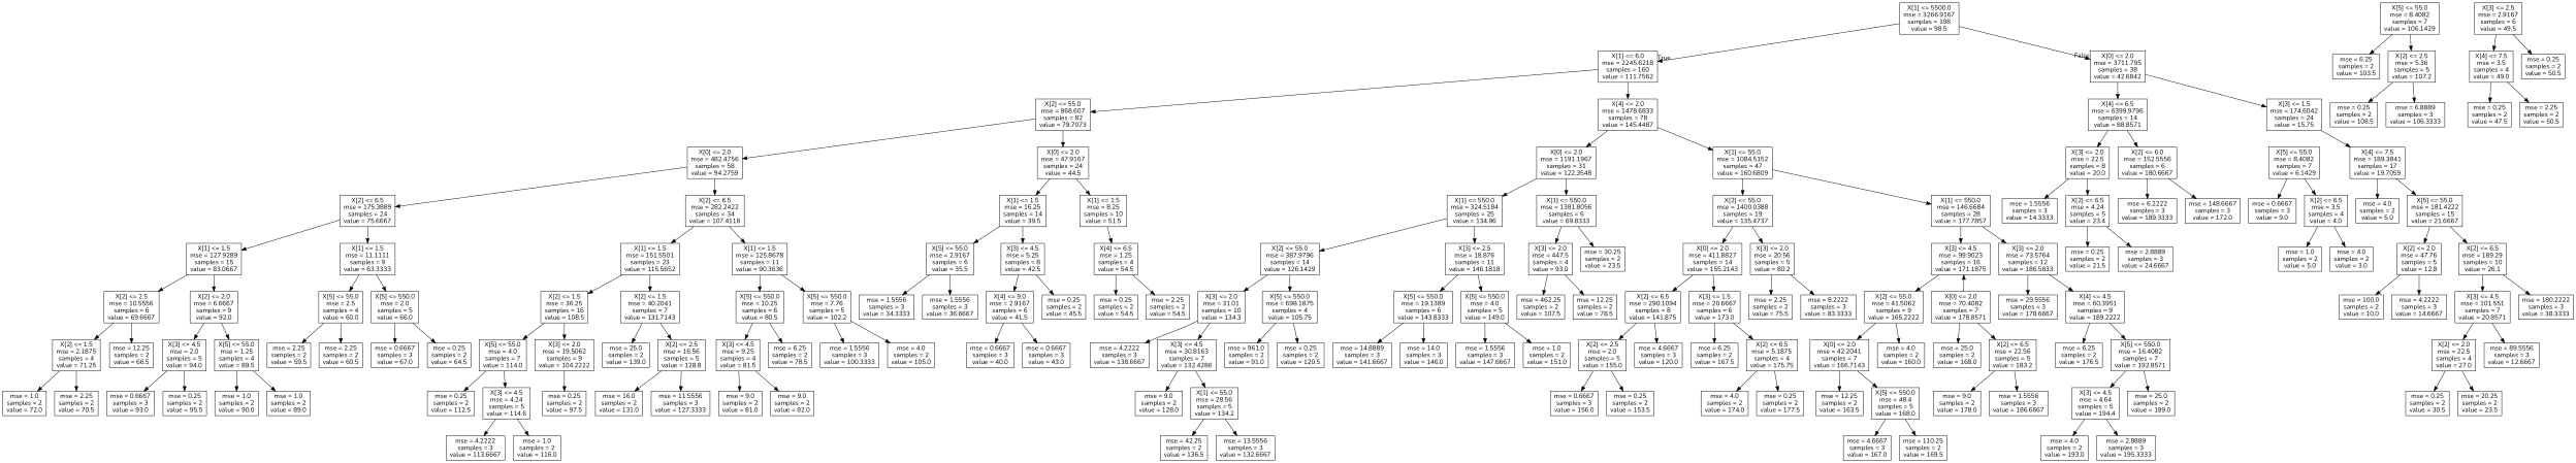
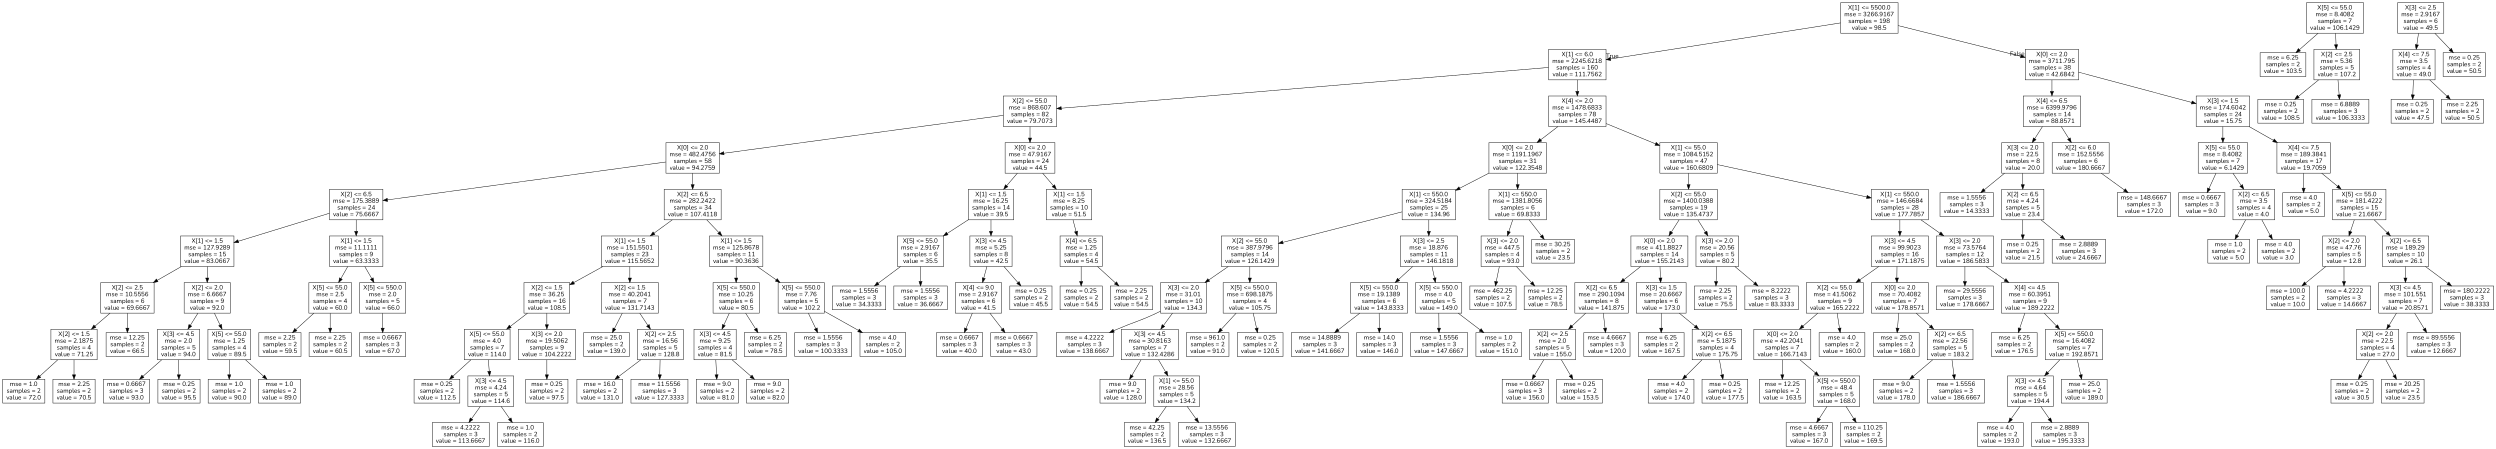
  digraph {
    fontname=Nunito
    node [fontname=Nunito shape=box]
    edge [fontname=Nunito]
    n1 [label="X[1] <= 5500.0\nmse = 3266.9167\nsamples = 198\nvalue = 98.5"]
    n2 [label="X[1] <= 6.0\nmse = 2245.6218\nsamples = 160\nvalue = 111.7562"]
    n3 [label="X[0] <= 2.0\nmse = 3711.795\nsamples = 38\nvalue = 42.6842"]
    n4 [label="X[2] <= 55.0\nmse = 868.607\nsamples = 82\nvalue = 79.7073"]
    n5 [label="X[4] <= 2.0\nmse = 1478.6833\nsamples = 78\nvalue = 145.4487"]
    n6 [label="X[4] <= 6.5\nmse = 6399.9796\nsamples = 14\nvalue = 88.8571"]
    n7 [label="X[3] <= 1.5\nmse = 174.6042\nsamples = 24\nvalue = 15.75"]
    n8 [label="X[0] <= 2.0\nmse = 482.4756\nsamples = 58\nvalue = 94.2759"]
    n9 [label="X[0] <= 2.0\nmse = 47.9167\nsamples = 24\nvalue = 44.5"]
    n10 [label="X[0] <= 2.0\nmse = 1191.1967\nsamples = 31\nvalue = 122.3548"]
    n11 [label="X[1] <= 55.0\nmse = 1084.5152\nsamples = 47\nvalue = 160.6809"]
    n12 [label="X[2] <= 6.5\nmse = 175.3889\nsamples = 24\nvalue = 75.6667"]
    n13 [label="X[2] <= 6.5\nmse = 282.2422\nsamples = 34\nvalue = 107.4118"]
    n14 [label="X[1] <= 1.5\nmse = 16.25\nsamples = 14\nvalue = 39.5"]
    n15 [label="X[1] <= 1.5\nmse = 8.25\nsamples = 10\nvalue = 51.5"]
    n16 [label="X[1] <= 1.5\nmse = 127.9289\nsamples = 15\nvalue = 83.0667"]
    n17 [label="X[1] <= 1.5\nmse = 11.1111\nsamples = 9\nvalue = 63.3333"]
    n18 [label="X[1] <= 1.5\nmse = 151.5501\nsamples = 23\nvalue = 115.5652"]
    n19 [label="X[1] <= 1.5\nmse = 125.8678\nsamples = 11\nvalue = 90.3636"]
    n20 [label="X[2] <= 2.5\nmse = 10.5556\nsamples = 6\nvalue = 69.6667"]
    n21 [label="X[2] <= 2.0\nmse = 6.6667\nsamples = 9\nvalue = 92.0"]
    n22 [label="X[5] <= 55.0\nmse = 2.5\nsamples = 4\nvalue = 60.0"]
    n23 [label="X[5] <= 550.0\nmse = 2.0\nsamples = 5\nvalue = 66.0"]
    n24 [label="X[2] <= 1.5\nmse = 2.1875\nsamples = 4\nvalue = 71.25"]
    n25 [label="mse = 12.25\nsamples = 2\nvalue = 66.5"]
    n26 [label="X[3] <= 4.5\nmse = 2.0\nsamples = 5\nvalue = 94.0"]
    n27 [label="X[5] <= 55.0\nmse = 1.25\nsamples = 4\nvalue = 89.5"]
    n28 [label="mse = 1.0\nsamples = 2\nvalue = 72.0"]
    n29 [label="mse = 2.25\nsamples = 2\nvalue = 70.5"]
    n30 [label="mse = 0.6667\nsamples = 3\nvalue = 93.0"]
    n31 [label="mse = 0.25\nsamples = 2\nvalue = 95.5"]
    n32 [label="mse = 1.0\nsamples = 2\nvalue = 90.0"]
    n33 [label="mse = 1.0\nsamples = 2\nvalue = 89.0"]
    n34 [label="mse = 2.25\nsamples = 2\nvalue = 59.5"]
    n35 [label="mse = 2.25\nsamples = 2\nvalue = 60.5"]
    n36 [label="mse = 0.6667\nsamples = 3\nvalue = 67.0"]
-   n37 [label="mse = 0.25\nsamples = 2\nvalue = 64.5"]
    n38 [label="X[2] <= 1.5\nmse = 36.25\nsamples = 16\nvalue = 108.5"]
    n39 [label="X[2] <= 1.5\nmse = 40.2041\nsamples = 7\nvalue = 131.7143"]
    n40 [label="X[5] <= 550.0\nmse = 10.25\nsamples = 6\nvalue = 80.5"]
    n41 [label="X[5] <= 550.0\nmse = 7.76\nsamples = 5\nvalue = 102.2"]
    n42 [label="X[5] <= 55.0\nmse = 4.0\nsamples = 7\nvalue = 114.0"]
    n43 [label="X[3] <= 2.0\nmse = 19.5062\nsamples = 9\nvalue = 104.2222"]
    n44 [label="mse = 25.0\nsamples = 2\nvalue = 139.0"]
    n45 [label="X[2] <= 2.5\nmse = 16.56\nsamples = 5\nvalue = 128.8"]
    n46 [label="mse = 0.25\nsamples = 2\nvalue = 112.5"]
    n47 [label="X[3] <= 4.5\nmse = 4.24\nsamples = 5\nvalue = 114.6"]
    n48 [label="mse = 0.25\nsamples = 2\nvalue = 97.5"]
    n49 [label="mse = 4.2222\nsamples = 3\nvalue = 113.6667"]
    n50 [label="mse = 1.0\nsamples = 2\nvalue = 116.0"]
    n51 [label="X[5] <= 55.0\nmse = 8.4082\nsamples = 7\nvalue = 106.1429"]
    n52 [label="mse = 6.25\nsamples = 2\nvalue = 103.5"]
    n53 [label="X[2] <= 2.5\nmse = 5.36\nsamples = 5\nvalue = 107.2"]
    n54 [label="mse = 0.25\nsamples = 2\nvalue = 108.5"]
    n55 [label="mse = 6.8889\nsamples = 3\nvalue = 106.3333"]
    n56 [label="mse = 16.0\nsamples = 2\nvalue = 131.0"]
    n57 [label="mse = 11.5556\nsamples = 3\nvalue = 127.3333"]
    n58 [label="X[3] <= 4.5\nmse = 9.25\nsamples = 4\nvalue = 81.5"]
    n59 [label="mse = 6.25\nsamples = 2\nvalue = 78.5"]
    n60 [label="mse = 1.5556\nsamples = 3\nvalue = 100.3333"]
    n61 [label="mse = 4.0\nsamples = 2\nvalue = 105.0"]
    n62 [label="mse = 9.0\nsamples = 2\nvalue = 81.0"]
    n63 [label="mse = 9.0\nsamples = 2\nvalue = 82.0"]
    n64 [label="X[5] <= 55.0\nmse = 2.9167\nsamples = 6\nvalue = 35.5"]
    n65 [label="X[3] <= 4.5\nmse = 5.25\nsamples = 8\nvalue = 42.5"]
    n66 [label="X[4] <= 6.5\nmse = 1.25\nsamples = 4\nvalue = 54.5"]
    n67 [label="mse = 1.5556\nsamples = 3\nvalue = 34.3333"]
    n68 [label="mse = 1.5556\nsamples = 3\nvalue = 36.6667"]
    n69 [label="X[4] <= 9.0\nmse = 2.9167\nsamples = 6\nvalue = 41.5"]
    n70 [label="mse = 0.25\nsamples = 2\nvalue = 45.5"]
    n71 [label="mse = 0.6667\nsamples = 3\nvalue = 40.0"]
    n72 [label="mse = 0.6667\nsamples = 3\nvalue = 43.0"]
    n73 [label="X[3] <= 2.5\nmse = 2.9167\nsamples = 6\nvalue = 49.5"]
    n74 [label="X[4] <= 7.5\nmse = 3.5\nsamples = 4\nvalue = 49.0"]
    n75 [label="mse = 0.25\nsamples = 2\nvalue = 50.5"]
    n76 [label="mse = 0.25\nsamples = 2\nvalue = 54.5"]
    n77 [label="mse = 2.25\nsamples = 2\nvalue = 54.5"]
    n78 [label="mse = 0.25\nsamples = 2\nvalue = 47.5"]
    n79 [label="mse = 2.25\nsamples = 2\nvalue = 50.5"]
    n80 [label="X[1] <= 550.0\nmse = 324.5184\nsamples = 25\nvalue = 134.96"]
    n81 [label="X[1] <= 550.0\nmse = 1381.8056\nsamples = 6\nvalue = 69.8333"]
    n82 [label="X[2] <= 55.0\nmse = 1400.0388\nsamples = 19\nvalue = 135.4737"]
    n83 [label="X[1] <= 550.0\nmse = 146.6684\nsamples = 28\nvalue = 177.7857"]
    n84 [label="X[2] <= 55.0\nmse = 387.9796\nsamples = 14\nvalue = 126.1429"]
    n85 [label="X[3] <= 2.5\nmse = 18.876\nsamples = 11\nvalue = 146.1818"]
    n86 [label="X[3] <= 2.0\nmse = 447.5\nsamples = 4\nvalue = 93.0"]
    n87 [label="mse = 30.25\nsamples = 2\nvalue = 23.5"]
    n88 [label="X[3] <= 2.0\nmse = 31.01\nsamples = 10\nvalue = 134.3"]
    n89 [label="X[5] <= 550.0\nmse = 698.1875\nsamples = 4\nvalue = 105.75"]
    n90 [label="X[5] <= 550.0\nmse = 19.1389\nsamples = 6\nvalue = 143.8333"]
    n91 [label="X[5] <= 550.0\nmse = 4.0\nsamples = 5\nvalue = 149.0"]
    n92 [label="mse = 4.2222\nsamples = 3\nvalue = 138.6667"]
    n93 [label="X[3] <= 4.5\nmse = 30.8163\nsamples = 7\nvalue = 132.4286"]
    n94 [label="mse = 961.0\nsamples = 2\nvalue = 91.0"]
    n95 [label="mse = 0.25\nsamples = 2\nvalue = 120.5"]
    n96 [label="mse = 9.0\nsamples = 2\nvalue = 128.0"]
    n97 [label="X[1] <= 55.0\nmse = 28.56\nsamples = 5\nvalue = 134.2"]
    n98 [label="mse = 42.25\nsamples = 2\nvalue = 136.5"]
    n99 [label="mse = 13.5556\nsamples = 3\nvalue = 132.6667"]
    n100 [label="mse = 14.8889\nsamples = 3\nvalue = 141.6667"]
    n101 [label="mse = 14.0\nsamples = 3\nvalue = 146.0"]
    n102 [label="mse = 1.5556\nsamples = 3\nvalue = 147.6667"]
    n103 [label="mse = 1.0\nsamples = 2\nvalue = 151.0"]
    n104 [label="mse = 462.25\nsamples = 2\nvalue = 107.5"]
    n105 [label="mse = 12.25\nsamples = 2\nvalue = 78.5"]
    n106 [label="X[0] <= 2.0\nmse = 411.8827\nsamples = 14\nvalue = 155.2143"]
    n107 [label="X[3] <= 2.0\nmse = 20.56\nsamples = 5\nvalue = 80.2"]
    n108 [label="X[3] <= 4.5\nmse = 99.9023\nsamples = 16\nvalue = 171.1875"]
    n109 [label="X[3] <= 2.0\nmse = 73.5764\nsamples = 12\nvalue = 186.5833"]
    n110 [label="X[2] <= 6.5\nmse = 290.1094\nsamples = 8\nvalue = 141.875"]
    n111 [label="X[3] <= 1.5\nmse = 20.6667\nsamples = 6\nvalue = 173.0"]
    n112 [label="mse = 2.25\nsamples = 2\nvalue = 75.5"]
    n113 [label="mse = 8.2222\nsamples = 3\nvalue = 83.3333"]
    n114 [label="X[2] <= 2.5\nmse = 2.0\nsamples = 5\nvalue = 155.0"]
    n115 [label="mse = 4.6667\nsamples = 3\nvalue = 120.0"]
    n116 [label="mse = 6.25\nsamples = 2\nvalue = 167.5"]
    n117 [label="X[2] <= 6.5\nmse = 5.1875\nsamples = 4\nvalue = 175.75"]
    n118 [label="mse = 0.6667\nsamples = 3\nvalue = 156.0"]
    n119 [label="mse = 0.25\nsamples = 2\nvalue = 153.5"]
    n120 [label="mse = 4.0\nsamples = 2\nvalue = 174.0"]
    n121 [label="mse = 0.25\nsamples = 2\nvalue = 177.5"]
    n122 [label="X[2] <= 55.0\nmse = 41.5062\nsamples = 9\nvalue = 165.2222"]
    n123 [label="X[0] <= 2.0\nmse = 70.4082\nsamples = 7\nvalue = 178.8571"]
    n124 [label="mse = 29.5556\nsamples = 3\nvalue = 178.6667"]
    n125 [label="X[4] <= 4.5\nmse = 60.3951\nsamples = 9\nvalue = 189.2222"]
    n126 [label="X[0] <= 2.0\nmse = 42.2041\nsamples = 7\nvalue = 166.7143"]
    n127 [label="mse = 4.0\nsamples = 2\nvalue = 160.0"]
    n128 [label="mse = 25.0\nsamples = 2\nvalue = 168.0"]
    n129 [label="X[2] <= 6.5\nmse = 22.56\nsamples = 5\nvalue = 183.2"]
    n130 [label="mse = 12.25\nsamples = 2\nvalue = 163.5"]
    n131 [label="X[5] <= 550.0\nmse = 48.4\nsamples = 5\nvalue = 168.0"]
    n132 [label="mse = 4.6667\nsamples = 3\nvalue = 167.0"]
    n133 [label="mse = 110.25\nsamples = 2\nvalue = 169.5"]
    n134 [label="mse = 9.0\nsamples = 2\nvalue = 178.0"]
    n135 [label="mse = 1.5556\nsamples = 3\nvalue = 186.6667"]
    n136 [label="mse = 6.25\nsamples = 2\nvalue = 176.5"]
    n137 [label="X[5] <= 550.0\nmse = 16.4082\nsamples = 7\nvalue = 192.8571"]
    n138 [label="X[3] <= 4.5\nmse = 4.64\nsamples = 5\nvalue = 194.4"]
    n139 [label="mse = 25.0\nsamples = 2\nvalue = 189.0"]
    n140 [label="mse = 4.0\nsamples = 2\nvalue = 193.0"]
    n141 [label="mse = 2.8889\nsamples = 3\nvalue = 195.3333"]
    n142 [label="X[3] <= 2.0\nmse = 22.5\nsamples = 8\nvalue = 20.0"]
    n143 [label="X[2] <= 6.0\nmse = 152.5556\nsamples = 6\nvalue = 180.6667"]
    n144 [label="X[5] <= 55.0\nmse = 8.4082\nsamples = 7\nvalue = 6.1429"]
    n145 [label="X[4] <= 7.5\nmse = 189.3841\nsamples = 17\nvalue = 19.7059"]
    n146 [label="mse = 1.5556\nsamples = 3\nvalue = 14.3333"]
    n147 [label="X[2] <= 6.5\nmse = 4.24\nsamples = 5\nvalue = 23.4"]
-   n148 [label="mse = 6.2222\nsamples = 3\nvalue = 189.3333"]
    n149 [label="mse = 148.6667\nsamples = 3\nvalue = 172.0"]
    n150 [label="mse = 0.25\nsamples = 2\nvalue = 21.5"]
    n151 [label="mse = 2.8889\nsamples = 3\nvalue = 24.6667"]
    n152 [label="mse = 0.6667\nsamples = 3\nvalue = 9.0"]
    n153 [label="X[2] <= 6.5\nmse = 3.5\nsamples = 4\nvalue = 4.0"]
    n154 [label="mse = 4.0\nsamples = 2\nvalue = 5.0"]
    n155 [label="X[5] <= 55.0\nmse = 181.4222\nsamples = 15\nvalue = 21.6667"]
    n156 [label="mse = 1.0\nsamples = 2\nvalue = 5.0"]
    n157 [label="mse = 4.0\nsamples = 2\nvalue = 3.0"]
    n158 [label="X[2] <= 2.0\nmse = 47.76\nsamples = 5\nvalue = 12.8"]
    n159 [label="X[2] <= 6.5\nmse = 189.29\nsamples = 10\nvalue = 26.1"]
    n160 [label="mse = 100.0\nsamples = 2\nvalue = 10.0"]
    n161 [label="mse = 4.2222\nsamples = 3\nvalue = 14.6667"]
    n162 [label="X[3] <= 4.5\nmse = 101.551\nsamples = 7\nvalue = 20.8571"]
    n163 [label="mse = 180.2222\nsamples = 3\nvalue = 38.3333"]
    n164 [label="X[2] <= 2.0\nmse = 22.5\nsamples = 4\nvalue = 27.0"]
    n165 [label="mse = 89.5556\nsamples = 3\nvalue = 12.6667"]
    n166 [label="mse = 0.25\nsamples = 2\nvalue = 30.5"]
    n167 [label="mse = 20.25\nsamples = 2\nvalue = 23.5"]
    n1 -> n2 [headlabel=True labelangle=45 labeldistance=2.5]
    n1 -> n3 [headlabel=False labelangle=-45 labeldistance=2.5]
    n2 -> n4
    n2 -> n5
    n3 -> n6
    n3 -> n7
    n4 -> n8
    n4 -> n9
    n5 -> n10
    n5 -> n11
    n6 -> n142
    n6 -> n143
+   n7 -> n144
    n7 -> n145
    n8 -> n12
    n8 -> n13
    n9 -> n14
    n9 -> n15
    n10 -> n80
    n10 -> n81
    n11 -> n82
    n11 -> n83
    n12 -> n16
    n12 -> n17
    n13 -> n18
    n13 -> n19
    n14 -> n64
    n14 -> n65
    n15 -> n66
    n16 -> n20
    n16 -> n21
    n17 -> n22
    n17 -> n23
    n18 -> n38
    n18 -> n39
    n19 -> n40
    n19 -> n41
    n20 -> n24
    n20 -> n25
    n21 -> n26
    n21 -> n27
    n22 -> n34
    n22 -> n35
    n23 -> n36
-   n23 -> n37
    n24 -> n28
    n24 -> n29
    n26 -> n30
    n26 -> n31
    n27 -> n32
    n27 -> n33
    n38 -> n42
    n38 -> n43
    n39 -> n44
    n39 -> n45
    n40 -> n58
    n40 -> n59
    n41 -> n60
    n41 -> n61
    n42 -> n46
    n42 -> n47
    n43 -> n48
    n45 -> n56
    n45 -> n57
    n47 -> n49
    n47 -> n50
    n51 -> n52
    n51 -> n53
    n53 -> n54
    n53 -> n55
    n58 -> n62
    n58 -> n63
    n64 -> n67
    n64 -> n68
    n65 -> n69
    n65 -> n70
    n66 -> n76
    n66 -> n77
    n69 -> n71
    n69 -> n72
    n73 -> n74
    n73 -> n75
    n74 -> n78
    n74 -> n79
    n80 -> n84
    n80 -> n85
    n81 -> n86
    n81 -> n87
    n82 -> n106
    n82 -> n107
    n83 -> n108
    n83 -> n109
    n84 -> n88
    n84 -> n89
    n85 -> n90
    n85 -> n91
    n86 -> n104
    n86 -> n105
    n88 -> n92
    n88 -> n93
    n89 -> n94
    n89 -> n95
    n90 -> n100
    n90 -> n101
    n91 -> n102
    n91 -> n103
    n93 -> n96
    n93 -> n97
    n97 -> n98
    n97 -> n99
    n106 -> n110
    n106 -> n111
    n107 -> n112
    n107 -> n113
    n108 -> n122
-   n123 -> n108
+   n108 -> n123
    n109 -> n124
    n109 -> n125
    n110 -> n114
    n110 -> n115
    n111 -> n116
    n111 -> n117
    n114 -> n118
    n114 -> n119
    n117 -> n120
    n117 -> n121
    n122 -> n126
    n122 -> n127
    n123 -> n128
    n123 -> n129
    n125 -> n136
    n125 -> n137
    n126 -> n130
    n126 -> n131
    n129 -> n134
    n129 -> n135
    n131 -> n132
    n131 -> n133
    n137 -> n138
    n137 -> n139
    n138 -> n140
    n138 -> n141
    n142 -> n146
    n142 -> n147
-   n143 -> n148
    n143 -> n149
    n144 -> n152
    n144 -> n153
    n145 -> n154
    n145 -> n155
    n147 -> n150
    n147 -> n151
    n153 -> n156
    n153 -> n157
    n155 -> n158
    n155 -> n159
    n158 -> n160
    n158 -> n161
    n159 -> n162
    n159 -> n163
    n162 -> n164
    n162 -> n165
    n164 -> n166
    n164 -> n167
  }
